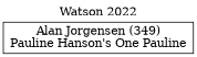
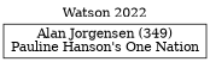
  digraph {
    label="Watson 2022"
    labelloc=t
    mclimit=10
-   n1 [label="Alan Jorgensen (349)\nPauline Hanson's One Pauline" shape=box]
+   n1 [label="Alan Jorgensen (349)\nPauline Hanson's One Nation" shape=box]
  }
